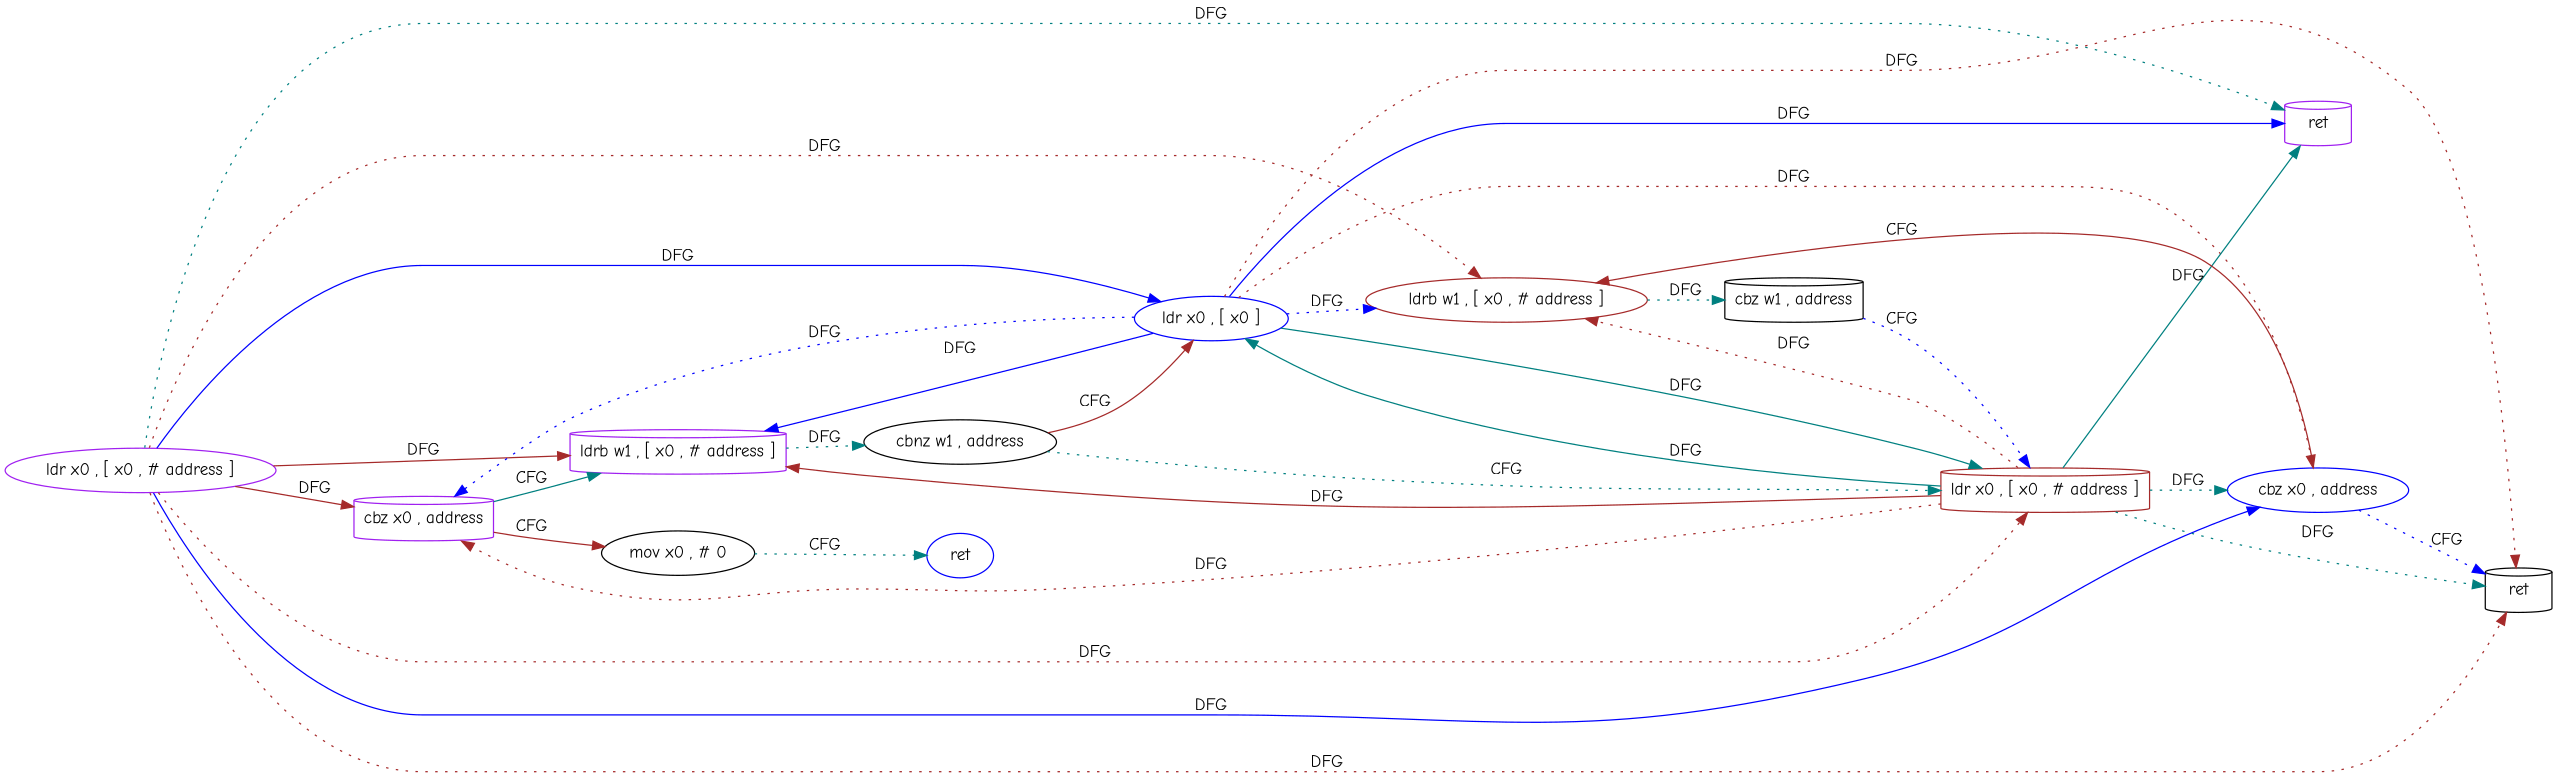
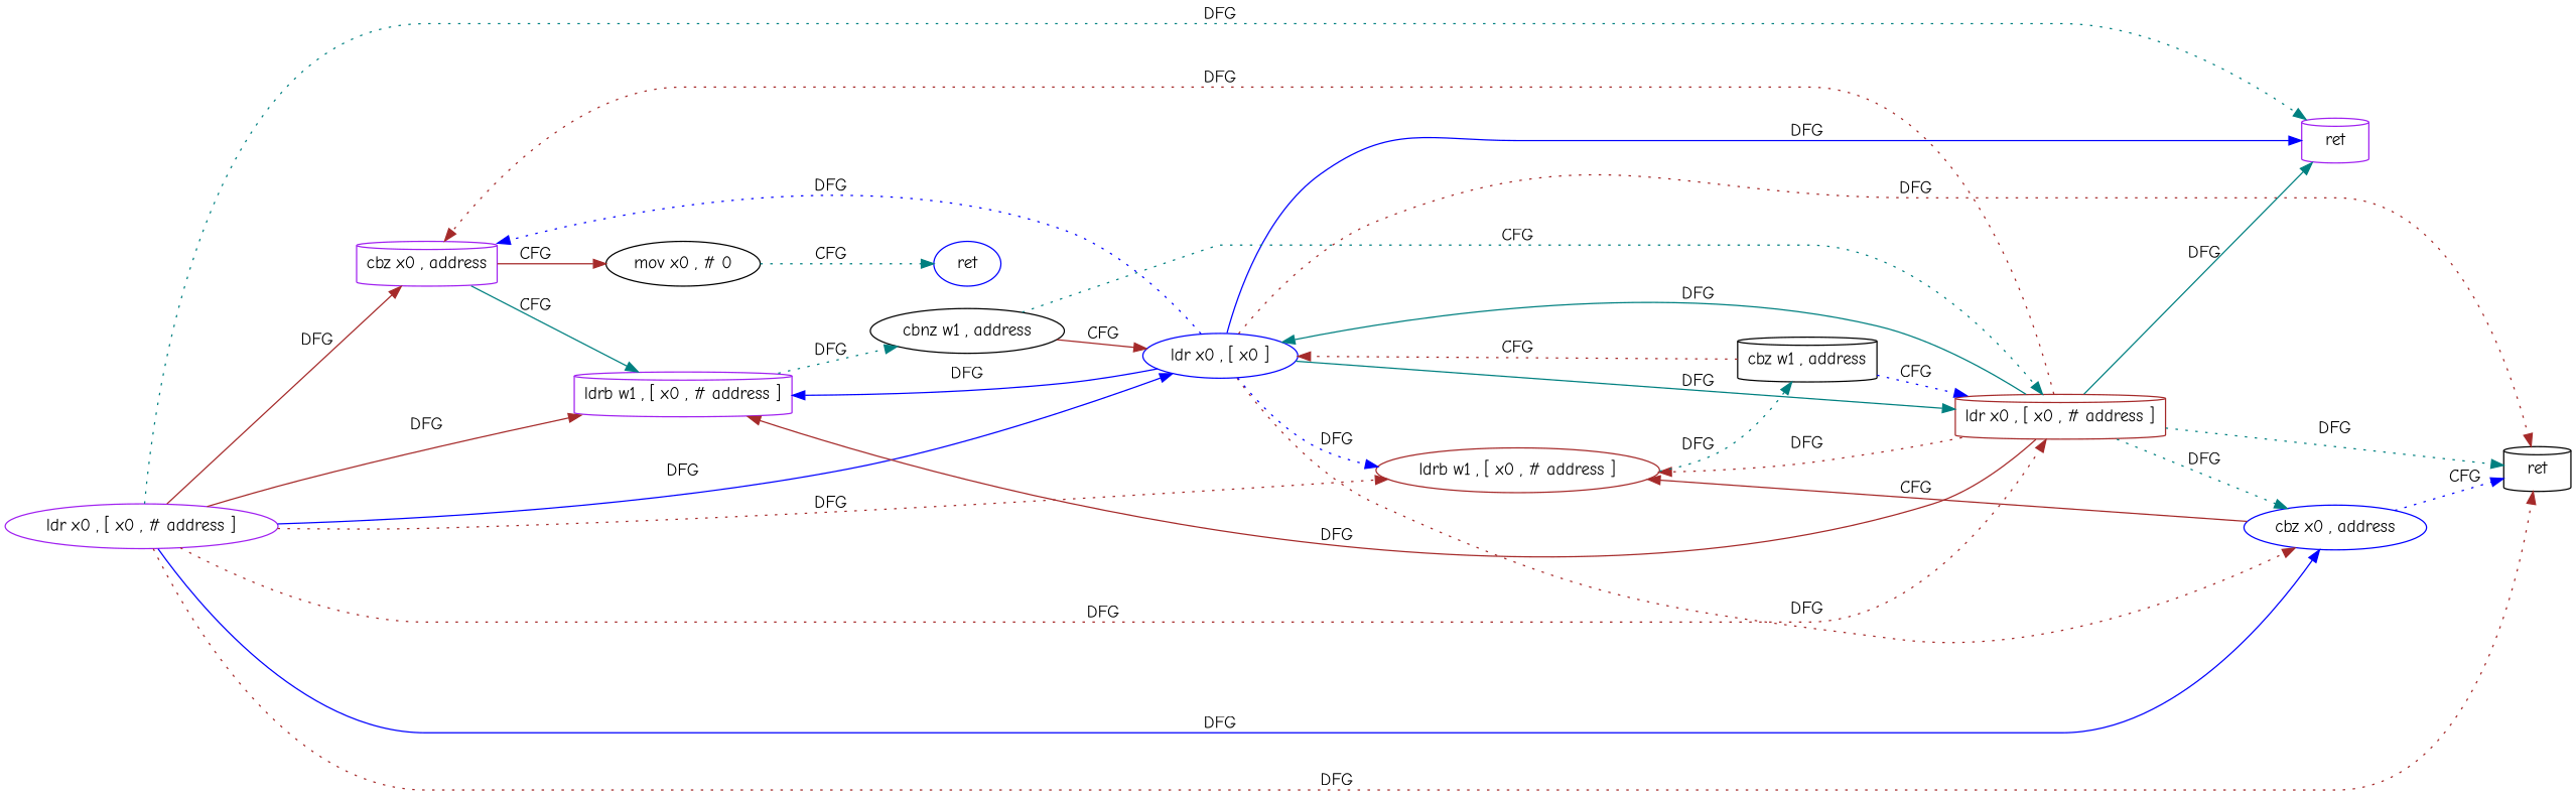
  digraph {
    fontname="Comic Neue"
    rankdir=LR
    node [color=purple fontname="Comic Neue" shape=ellipse]
    edge [color=brown fontname="Comic Neue" style=dotted]
    n1 [label="ldr x0 , [ x0 , # address ]"]
    n2 [label="cbz x0 , address" shape=cylinder]
    n3 [label="ldrb w1 , [ x0 , # address ]" shape=cylinder]
    n4 [color=blue label="ldr x0 , [ x0 ]"]
    n5 [color=brown label="ldr x0 , [ x0 , # address ]" shape=cylinder]
    n6 [label=ret shape=cylinder]
    n7 [color=blue label="cbz x0 , address"]
    n8 [color=black label=ret shape=cylinder]
    n9 [color=brown label="ldrb w1 , [ x0 , # address ]"]
    n10 [color=black label="mov x0 , # 0"]
    n11 [color=black label="cbnz w1 , address"]
    n12 [color=black label="cbz w1 , address" shape=cylinder]
    n13 [color=blue label=ret]
    n1 -> n2 [label=DFG style=solid]
    n1 -> n3 [label=DFG style=solid]
    n1 -> n4 [color=blue label=DFG style=solid]
    n1 -> n5 [label=DFG]
    n1 -> n6 [color=teal label=DFG]
    n1 -> n7 [color=blue label=DFG style=solid]
    n1 -> n8 [label=DFG]
    n1 -> n9 [label=DFG]
    n2 -> n3 [color=teal label=CFG style=solid]
    n2 -> n10 [label=CFG style=solid]
    n3 -> n11 [color=teal label=DFG]
    n4 -> n2 [color=blue label=DFG]
    n4 -> n3 [color=blue label=DFG style=solid]
    n4 -> n5 [color=teal label=DFG style=solid]
    n4 -> n6 [color=blue label=DFG style=solid]
    n4 -> n7 [label=DFG]
    n4 -> n8 [label=DFG]
    n4 -> n9 [color=blue label=DFG]
    n5 -> n2 [label=DFG]
    n5 -> n3 [label=DFG style=solid]
    n5 -> n4 [color=teal label=DFG style=solid]
    n5 -> n6 [color=teal label=DFG style=solid]
    n5 -> n7 [color=teal label=DFG]
    n5 -> n8 [color=teal label=DFG]
    n5 -> n9 [label=DFG]
    n7 -> n8 [color=blue label=CFG]
    n7 -> n9 [label=CFG style=solid]
    n9 -> n12 [color=teal label=DFG]
    n10 -> n13 [color=teal label=CFG]
    n11 -> n4 [label=CFG style=solid]
    n11 -> n5 [color=teal label=CFG]
+   n12 -> n4 [label=CFG]
    n12 -> n5 [color=blue label=CFG]
  }
